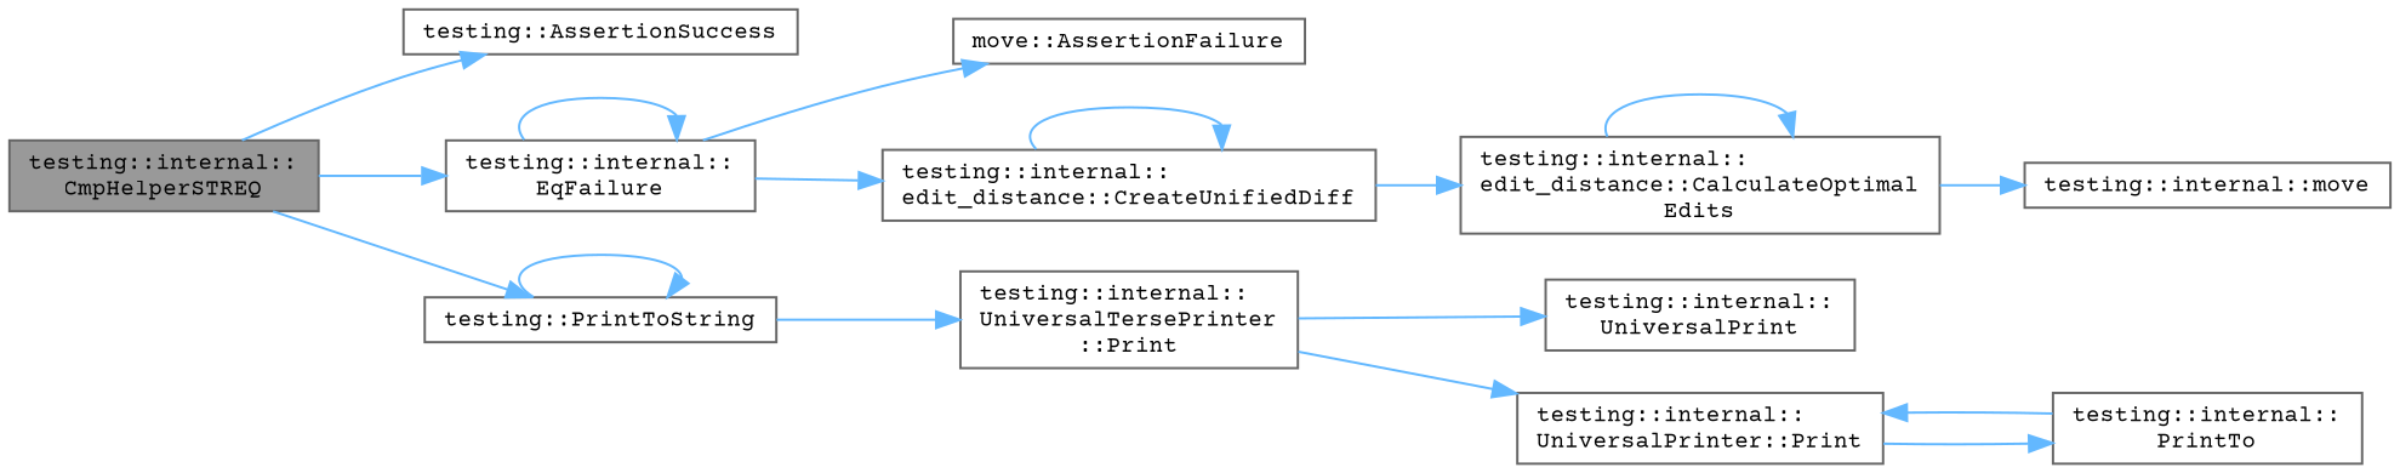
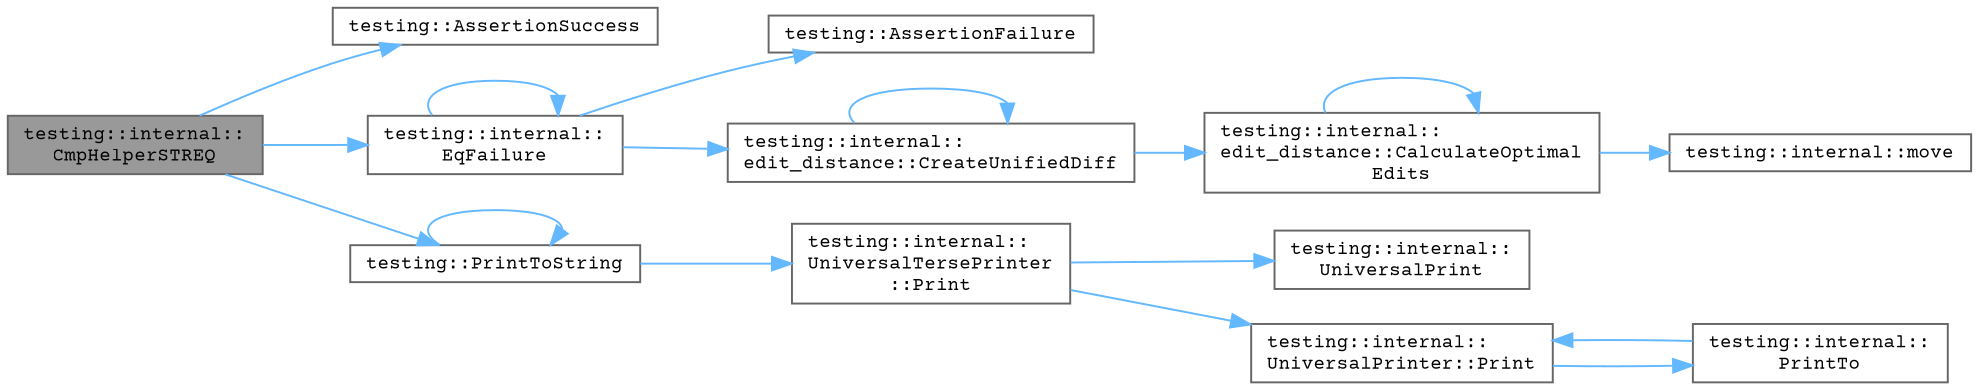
  digraph {
    fontname="Courier Prime"
    rankdir=LR
    node [color=grey40 fillcolor=white fontname="Courier Prime" fontsize=10 shape=box style=filled]
    edge [color=steelblue1 fontname="Courier Prime" fontsize=10 labelfontname=Helvetica labelfontsize=10 style=solid]
    n1 [color=gray40 fillcolor=grey60 fontcolor=black height=0.2 label="testing::internal::\lCmpHelperSTREQ" width=0.4]
    n2 [height=0.2 label="testing::AssertionSuccess" width=0.4]
    n3 [height=0.2 label="testing::internal::\lEqFailure" width=0.4]
    n4 [height=0.2 label="testing::PrintToString" width=0.4]
-   n5 [height=0.2 label="move::AssertionFailure" width=0.4]
+   n5 [height=0.2 label="testing::AssertionFailure" width=0.4]
    n6 [height=0.2 label="testing::internal::\ledit_distance::CreateUnifiedDiff" width=0.4]
    n7 [height=0.2 label="testing::internal::\lUniversalTersePrinter\l::Print" width=0.4]
    n8 [height=0.2 label="testing::internal::\ledit_distance::CalculateOptimal\lEdits" width=0.4]
    n9 [height=0.2 label="testing::internal::move" width=0.4]
    n10 [height=0.2 label="testing::internal::\lUniversalPrint" width=0.4]
    n11 [height=0.2 label="testing::internal::\lUniversalPrinter::Print" width=0.4]
    n12 [height=0.2 label="testing::internal::\lPrintTo" width=0.4]
    n1 -> n2
    n1 -> n3
    n1 -> n4
    n3 -> n3
    n3 -> n5
    n3 -> n6
    n4 -> n4
    n4 -> n7
    n6 -> n6
    n6 -> n8
    n7 -> n10
    n7 -> n11
    n8 -> n8
    n8 -> n9
    n11 -> n12
    n12 -> n11
  }
